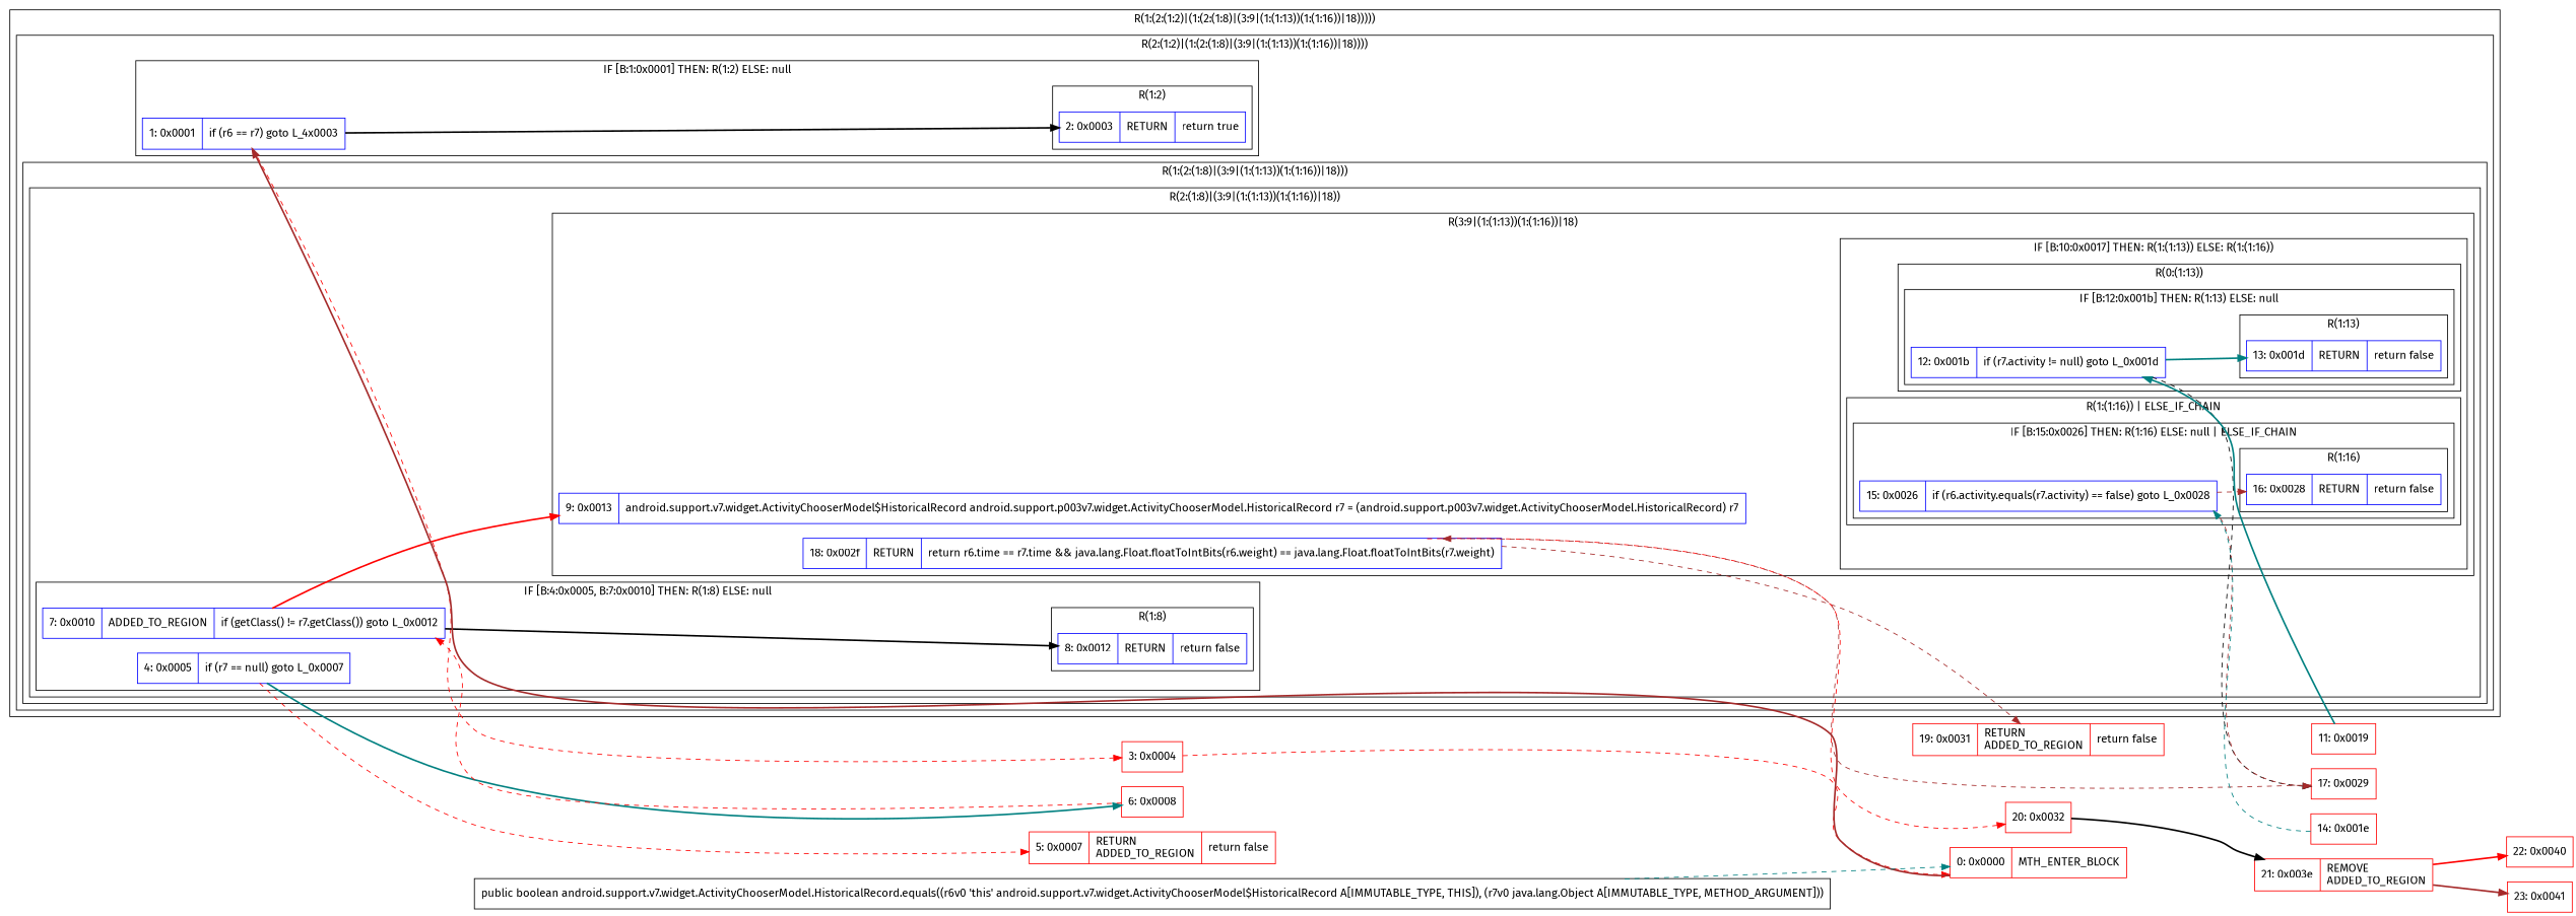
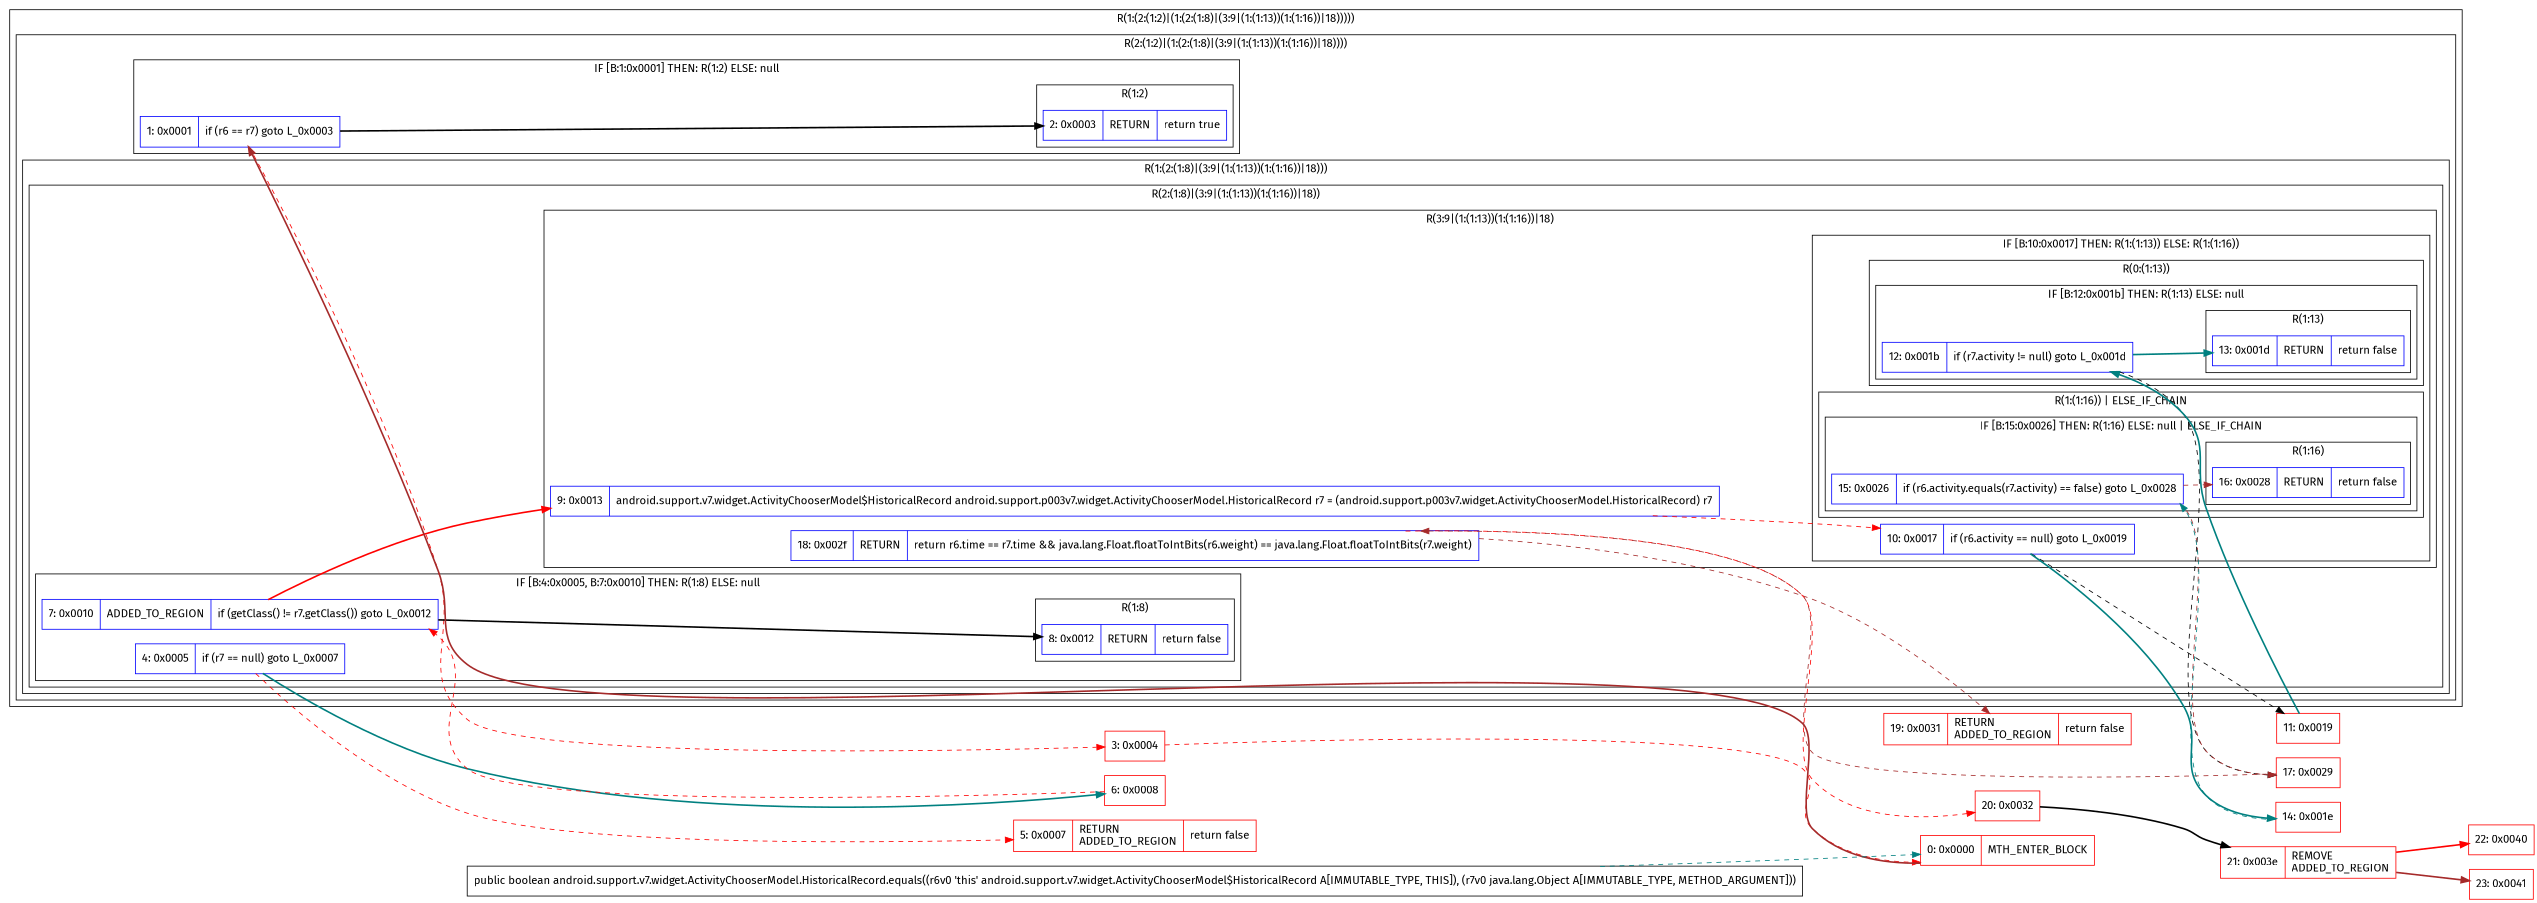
  digraph {
    fontname="Fira Sans"
    rankdir=LR
    node [color=blue fontname="Fira Sans" shape=record]
    edge [color=red fontname="Fira Sans" style=dashed]
    n1 [label="{2\:\ 0x0003|RETURN\l|return true\l}"]
-   n2 [label="{1\:\ 0x0001|if (r6 == r7) goto L_4x0003\l}"]
+   n2 [label="{1\:\ 0x0001|if (r6 == r7) goto L_0x0003\l}"]
    n3 [label="{8\:\ 0x0012|RETURN\l|return false\l}"]
    n4 [label="{4\:\ 0x0005|if (r7 == null) goto L_0x0007\l}"]
    n5 [label="{7\:\ 0x0010|ADDED_TO_REGION\l|if (getClass() != r7.getClass()) goto L_0x0012\l}"]
    n6 [label="{13\:\ 0x001d|RETURN\l|return false\l}"]
    n7 [label="{12\:\ 0x001b|if (r7.activity != null) goto L_0x001d\l}"]
    n8 [label="{16\:\ 0x0028|RETURN\l|return false\l}"]
    n9 [label="{15\:\ 0x0026|if (r6.activity.equals(r7.activity) == false) goto L_0x0028\l}"]
+   n10 [label="{10\:\ 0x0017|if (r6.activity == null) goto L_0x0019\l}"]
    n11 [label="{9\:\ 0x0013|android.support.v7.widget.ActivityChooserModel$HistoricalRecord android.support.p003v7.widget.ActivityChooserModel.HistoricalRecord r7 = (android.support.p003v7.widget.ActivityChooserModel.HistoricalRecord) r7\l}"]
    n12 [label="{18\:\ 0x002f|RETURN\l|return r6.time == r7.time && java.lang.Float.floatToIntBits(r6.weight) == java.lang.Float.floatToIntBits(r7.weight)\l}"]
    n13 [color=red label="{3\:\ 0x0004}"]
    n14 [color=red label="{5\:\ 0x0007|RETURN\lADDED_TO_REGION\l|return false\l}"]
    n15 [color=red label="{6\:\ 0x0008}"]
    n16 [color=red label="{17\:\ 0x0029}"]
    n17 [color=red label="{11\:\ 0x0019}"]
    n18 [color=red label="{14\:\ 0x001e}"]
    n19 [color=red label="{19\:\ 0x0031|RETURN\lADDED_TO_REGION\l|return false\l}"]
    n20 [color=red label="{20\:\ 0x0032}"]
    n21 [color=red label="{0\:\ 0x0000|MTH_ENTER_BLOCK\l}"]
    n22 [color=red label="{21\:\ 0x003e|REMOVE\lADDED_TO_REGION\l}"]
    n23 [color=red label="{22\:\ 0x0040}"]
    n24 [color=red label="{23\:\ 0x0041}"]
    n25 [label="{public boolean android.support.v7.widget.ActivityChooserModel.HistoricalRecord.equals((r6v0 'this' android.support.v7.widget.ActivityChooserModel$HistoricalRecord A[IMMUTABLE_TYPE, THIS]), (r7v0 java.lang.Object A[IMMUTABLE_TYPE, METHOD_ARGUMENT])) }" color=""]
    subgraph cluster_1 {
      label="R(1:(2:(1:2)|(1:(2:(1:8)|(3:9|(1:(1:13))(1:(1:16))|18)))))"
      subgraph cluster_2 {
        label="R(2:(1:2)|(1:(2:(1:8)|(3:9|(1:(1:13))(1:(1:16))|18))))"
        subgraph cluster_3 {
          label="IF [B:1:0x0001] THEN: R(1:2) ELSE: null"
          n2
          subgraph cluster_4 {
            label="R(1:2)"
            n1
          }
        }
        subgraph cluster_5 {
          label="R(1:(2:(1:8)|(3:9|(1:(1:13))(1:(1:16))|18)))"
          subgraph cluster_6 {
            label="R(2:(1:8)|(3:9|(1:(1:13))(1:(1:16))|18))"
            subgraph cluster_7 {
              label="IF [B:4:0x0005, B:7:0x0010] THEN: R(1:8) ELSE: null"
              n4
              n5
              subgraph cluster_8 {
                label="R(1:8)"
                n3
              }
            }
            subgraph cluster_9 {
              label="R(3:9|(1:(1:13))(1:(1:16))|18)"
              n11
              n12
              subgraph cluster_10 {
                label="IF [B:10:0x0017] THEN: R(1:(1:13)) ELSE: R(1:(1:16))"
+               n10
                subgraph cluster_11 {
                  label="R(0:(1:13))"
                  subgraph cluster_12 {
                    label="IF [B:12:0x001b] THEN: R(1:13) ELSE: null"
                    n7
                    subgraph cluster_13 {
                      label="R(1:13)"
                      n6
                    }
                  }
                }
                subgraph cluster_14 {
                  label="R(1:(1:16)) | ELSE_IF_CHAIN\l"
                  subgraph cluster_15 {
                    label="IF [B:15:0x0026] THEN: R(1:16) ELSE: null | ELSE_IF_CHAIN\l"
                    n9
                    subgraph cluster_16 {
                      label="R(1:16)"
                      n8
                    }
                  }
                }
              }
            }
          }
        }
      }
    }
    n2 -> n1 [color=black style=bold]
    n2 -> n13
    n4 -> n14
    n4 -> n15 [color=teal style=bold]
    n5 -> n3 [color=black style=bold]
    n5 -> n11 [style=bold]
    n7 -> n6 [color=teal style=bold]
    n7 -> n16 [color=black]
    n9 -> n8 [color=brown]
    n9 -> n16 [color=brown]
+   n10 -> n17 [color=black]
+   n10 -> n18 [color=teal style=bold]
+   n11 -> n10
    n12 -> n19 [color=brown]
    n12 -> n20
    n13 -> n21
    n15 -> n5
    n16 -> n12 [color=brown]
    n17 -> n7 [color=teal style=bold]
    n18 -> n9 [color=teal]
    n20 -> n22 [color=black style=bold]
    n21 -> n2 [color=brown style=bold]
    n22 -> n23 [style=bold]
    n22 -> n24 [color=brown style=bold]
    n25 -> n21 [color=teal]
  }
